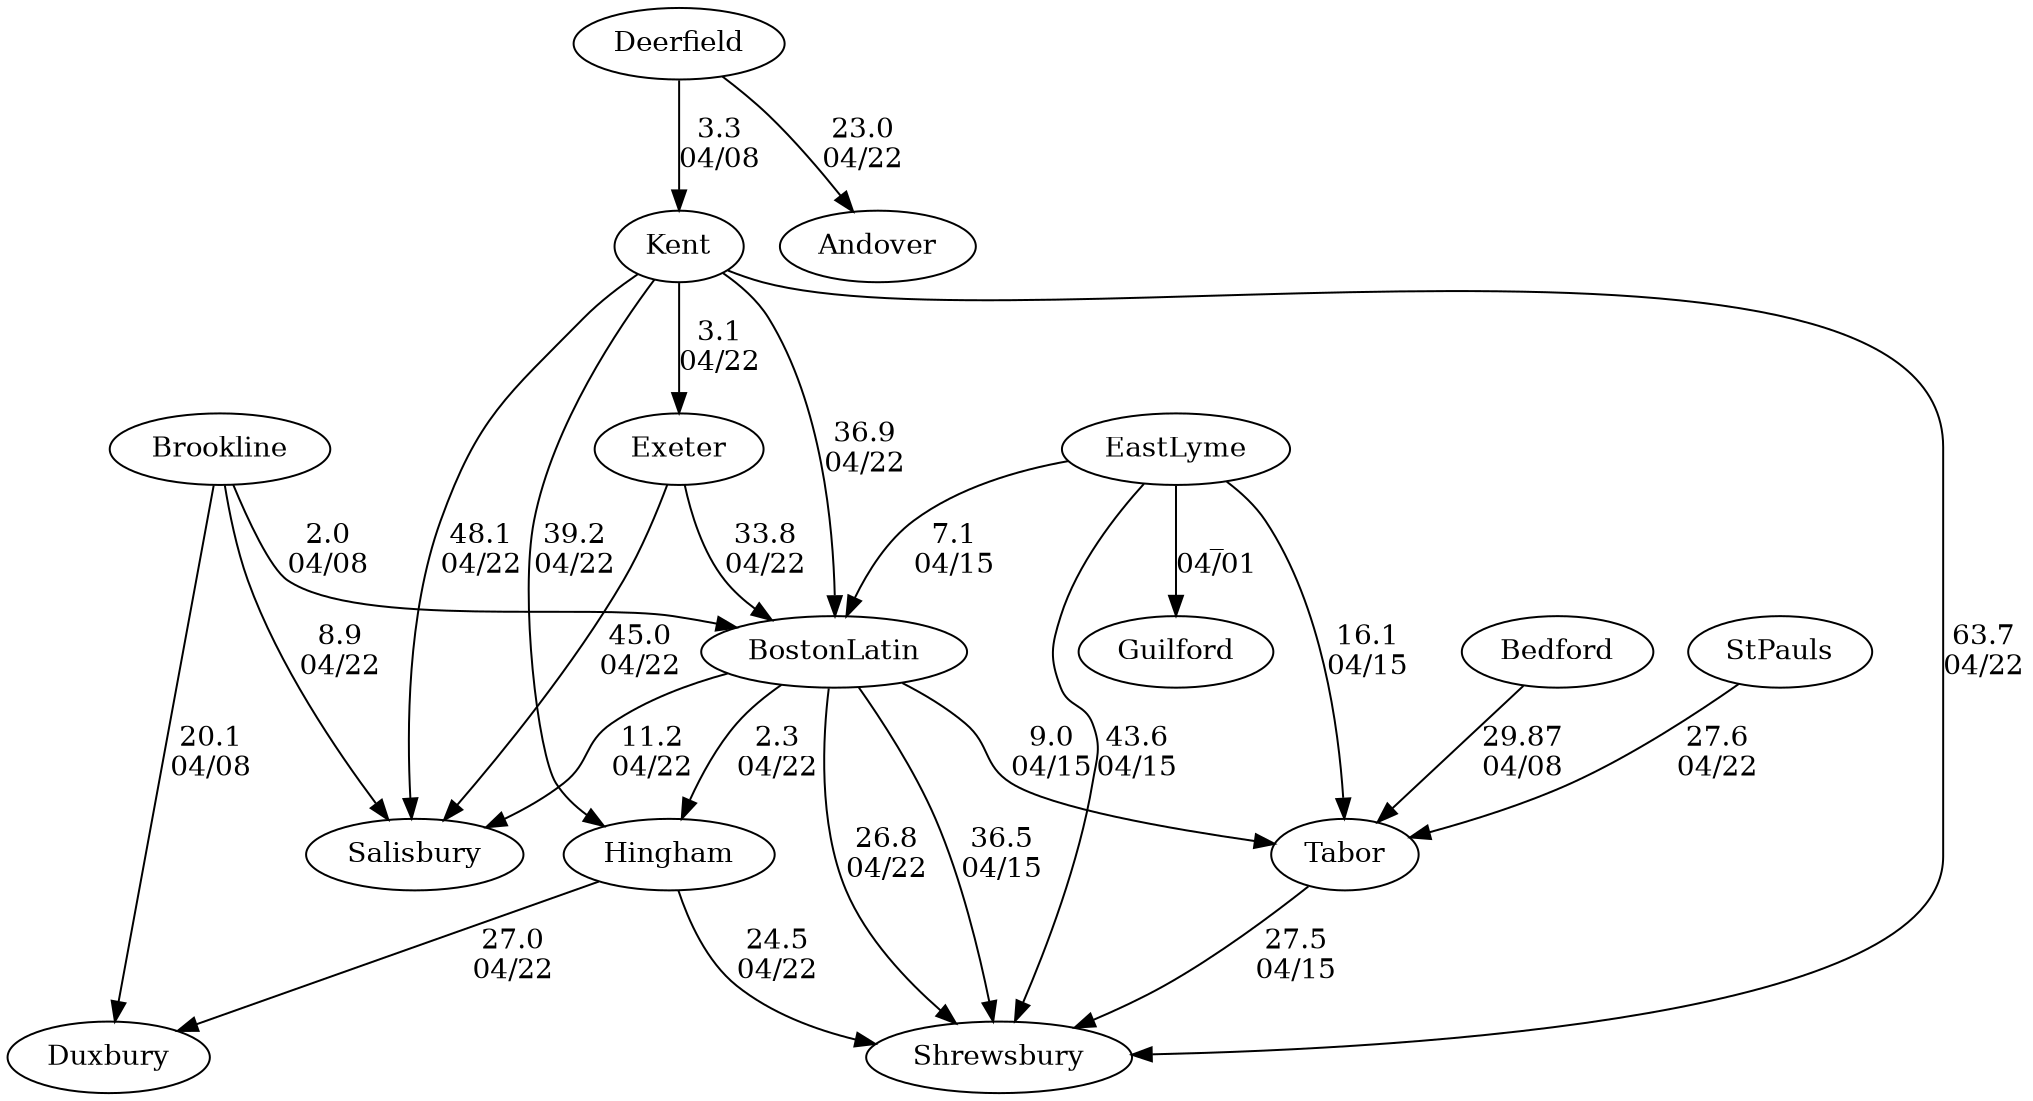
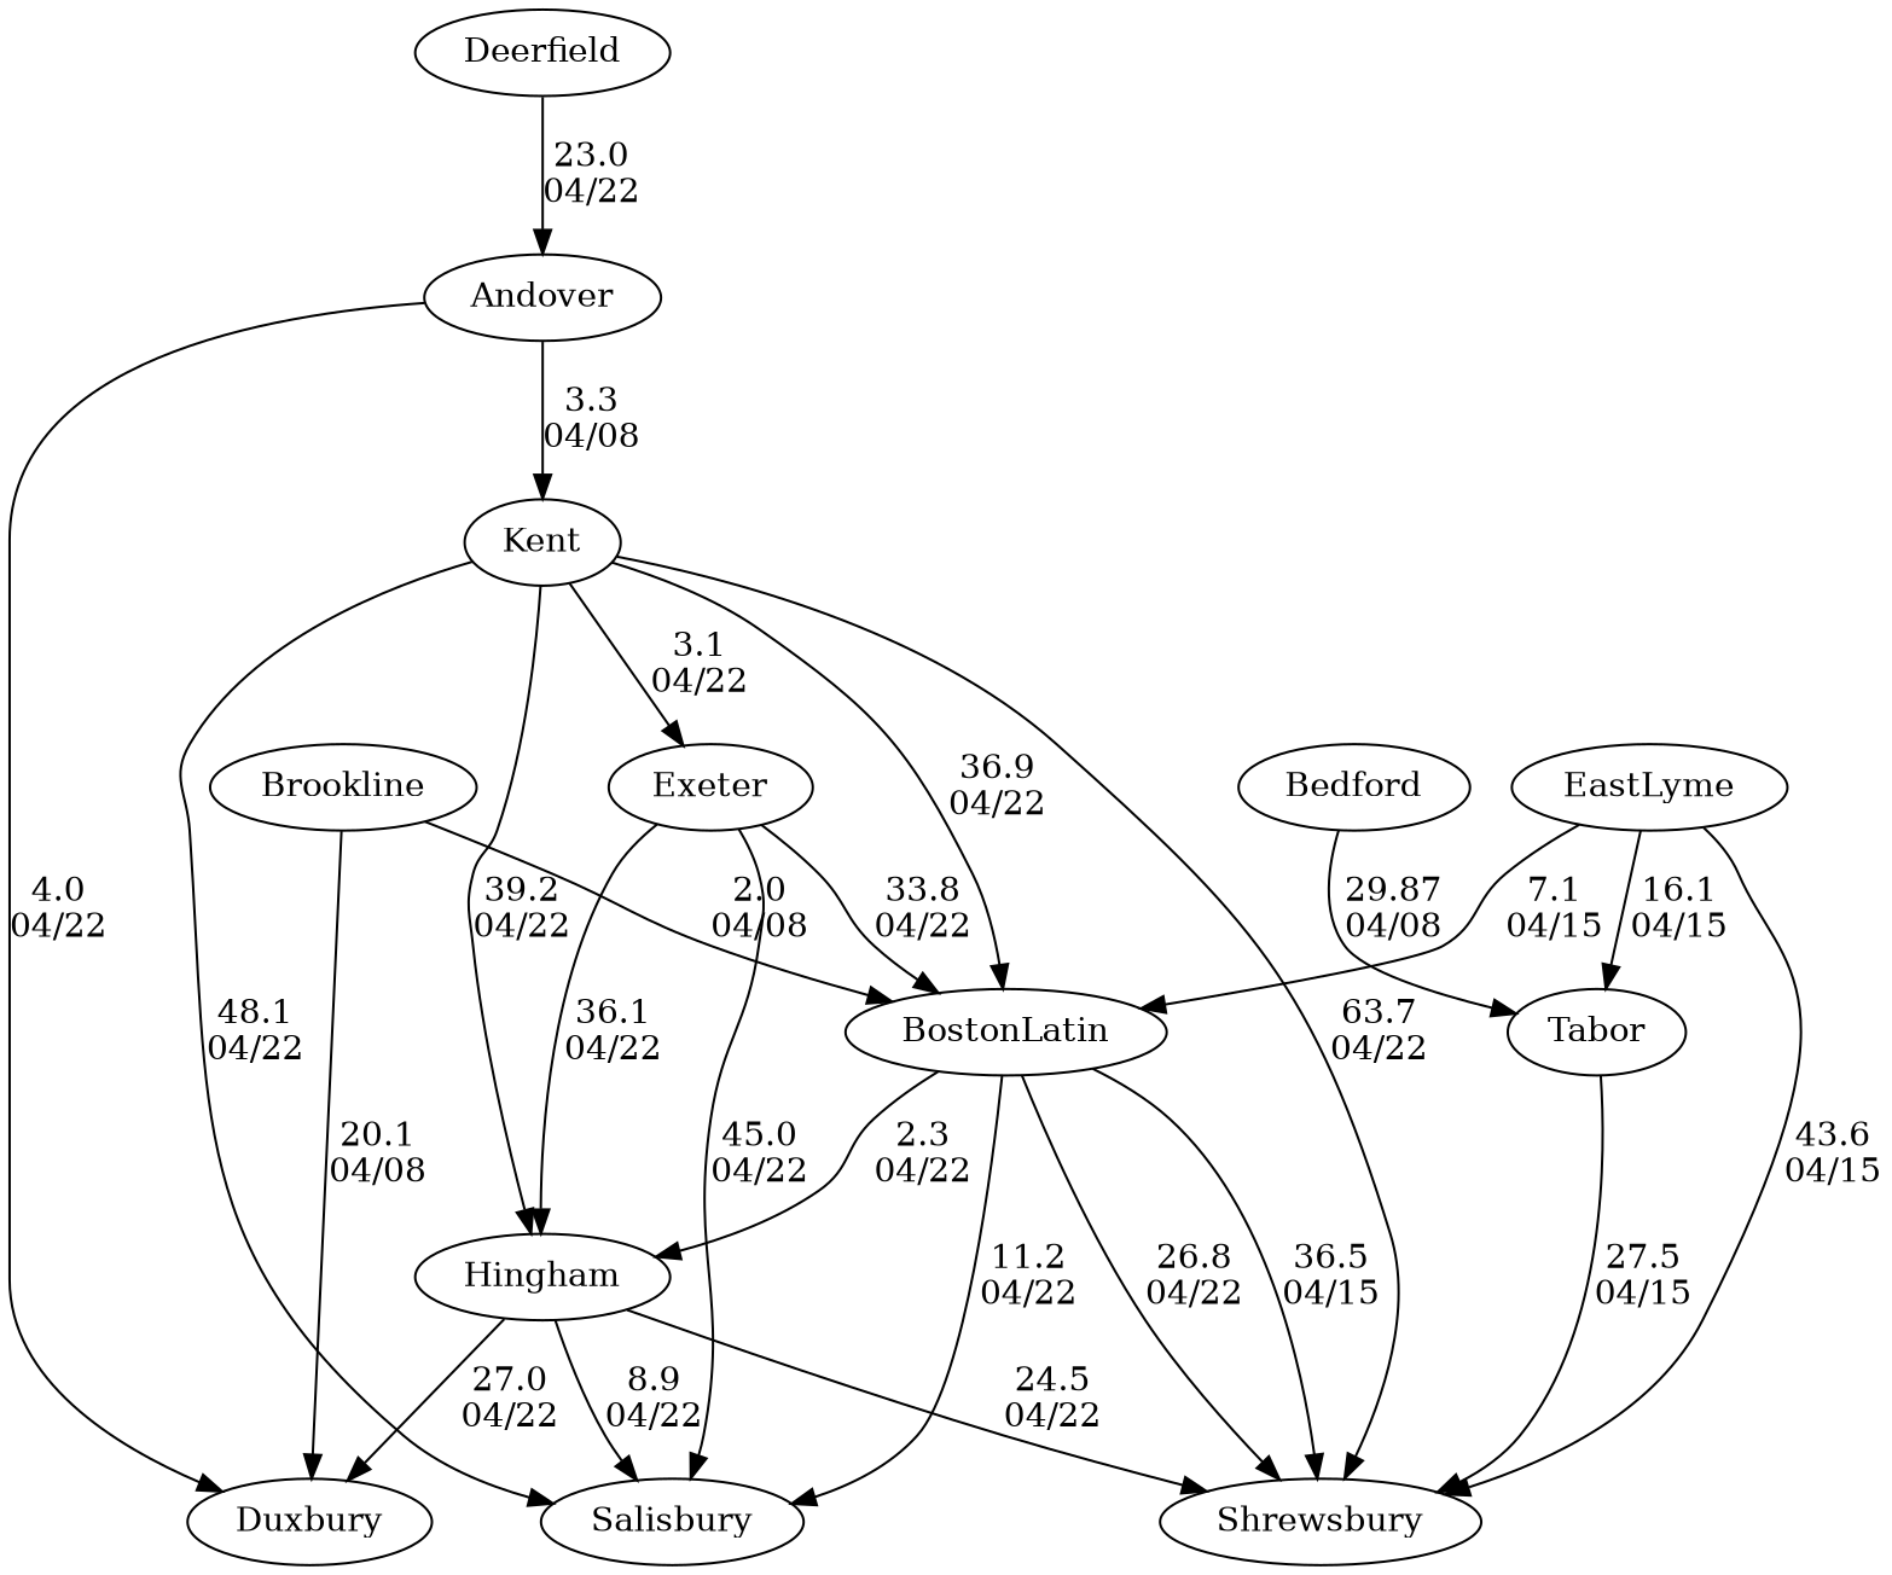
  digraph {
    edge [random=random weight=64]
    Brookline
    Duxbury
    BostonLatin
    Salisbury
    Shrewsbury
    Hingham
    Tabor
    Deerfield
    Kent
    Andover
    Exeter
    Bedford
-   StPauls
    EastLyme
-   Guilford
    Brookline -> Duxbury [label="20.1\n04/08" weight=80]
    Brookline -> BostonLatin [label="2.0\n04/08" weight=98]
    BostonLatin -> Salisbury [label="11.2\n04/22" weight=89]
    BostonLatin -> Shrewsbury [label="36.5\n04/15"]
    BostonLatin -> Shrewsbury [label="26.8\n04/22" weight=74]
    BostonLatin -> Hingham [label="2.3\n04/22" weight=98]
-   BostonLatin -> Tabor [label="9.0\n04/15" weight=91]
    Hingham -> Duxbury [label="27.0\n04/22" weight=73]
-   Brookline -> Salisbury [label="8.9\n04/22" weight=92]
+   Hingham -> Salisbury [label="8.9\n04/22" weight=92]
    Hingham -> Shrewsbury [label="24.5\n04/22" weight=76]
    Tabor -> Shrewsbury [label="27.5\n04/15" weight=73]
-   Deerfield -> Kent [label="3.3\n04/08" weight=97]
+   Andover -> Kent [label="3.3\n04/08" weight=97]
    Deerfield -> Andover [label="23.0\n04/22" weight=77]
    Kent -> BostonLatin [label="36.9\n04/22"]
    Kent -> Salisbury [label="48.1\n04/22" weight=52]
    Kent -> Shrewsbury [label="63.7\n04/22" weight=37]
    Kent -> Hingham [label="39.2\n04/22" weight=61]
    Kent -> Exeter [label="3.1\n04/22" weight=97]
+   Andover -> Duxbury [label="4.0\n04/22" weight=96]
    Exeter -> BostonLatin [label="33.8\n04/22" weight=67]
    Exeter -> Salisbury [label="45.0\n04/22" weight=55]
+   Exeter -> Hingham [label="36.1\n04/22"]
    Bedford -> Tabor [label="29.87\n04/08" weight=71]
-   StPauls -> Tabor [label="27.6\n04/22" weight=73]
    EastLyme -> BostonLatin [label="7.1\n04/15" weight=93]
    EastLyme -> Shrewsbury [label="43.6\n04/15" weight=57]
    EastLyme -> Tabor [label="16.1\n04/15" weight=84]
-   EastLyme -> Guilford [label="_\n04/01" weight=99]
  }
